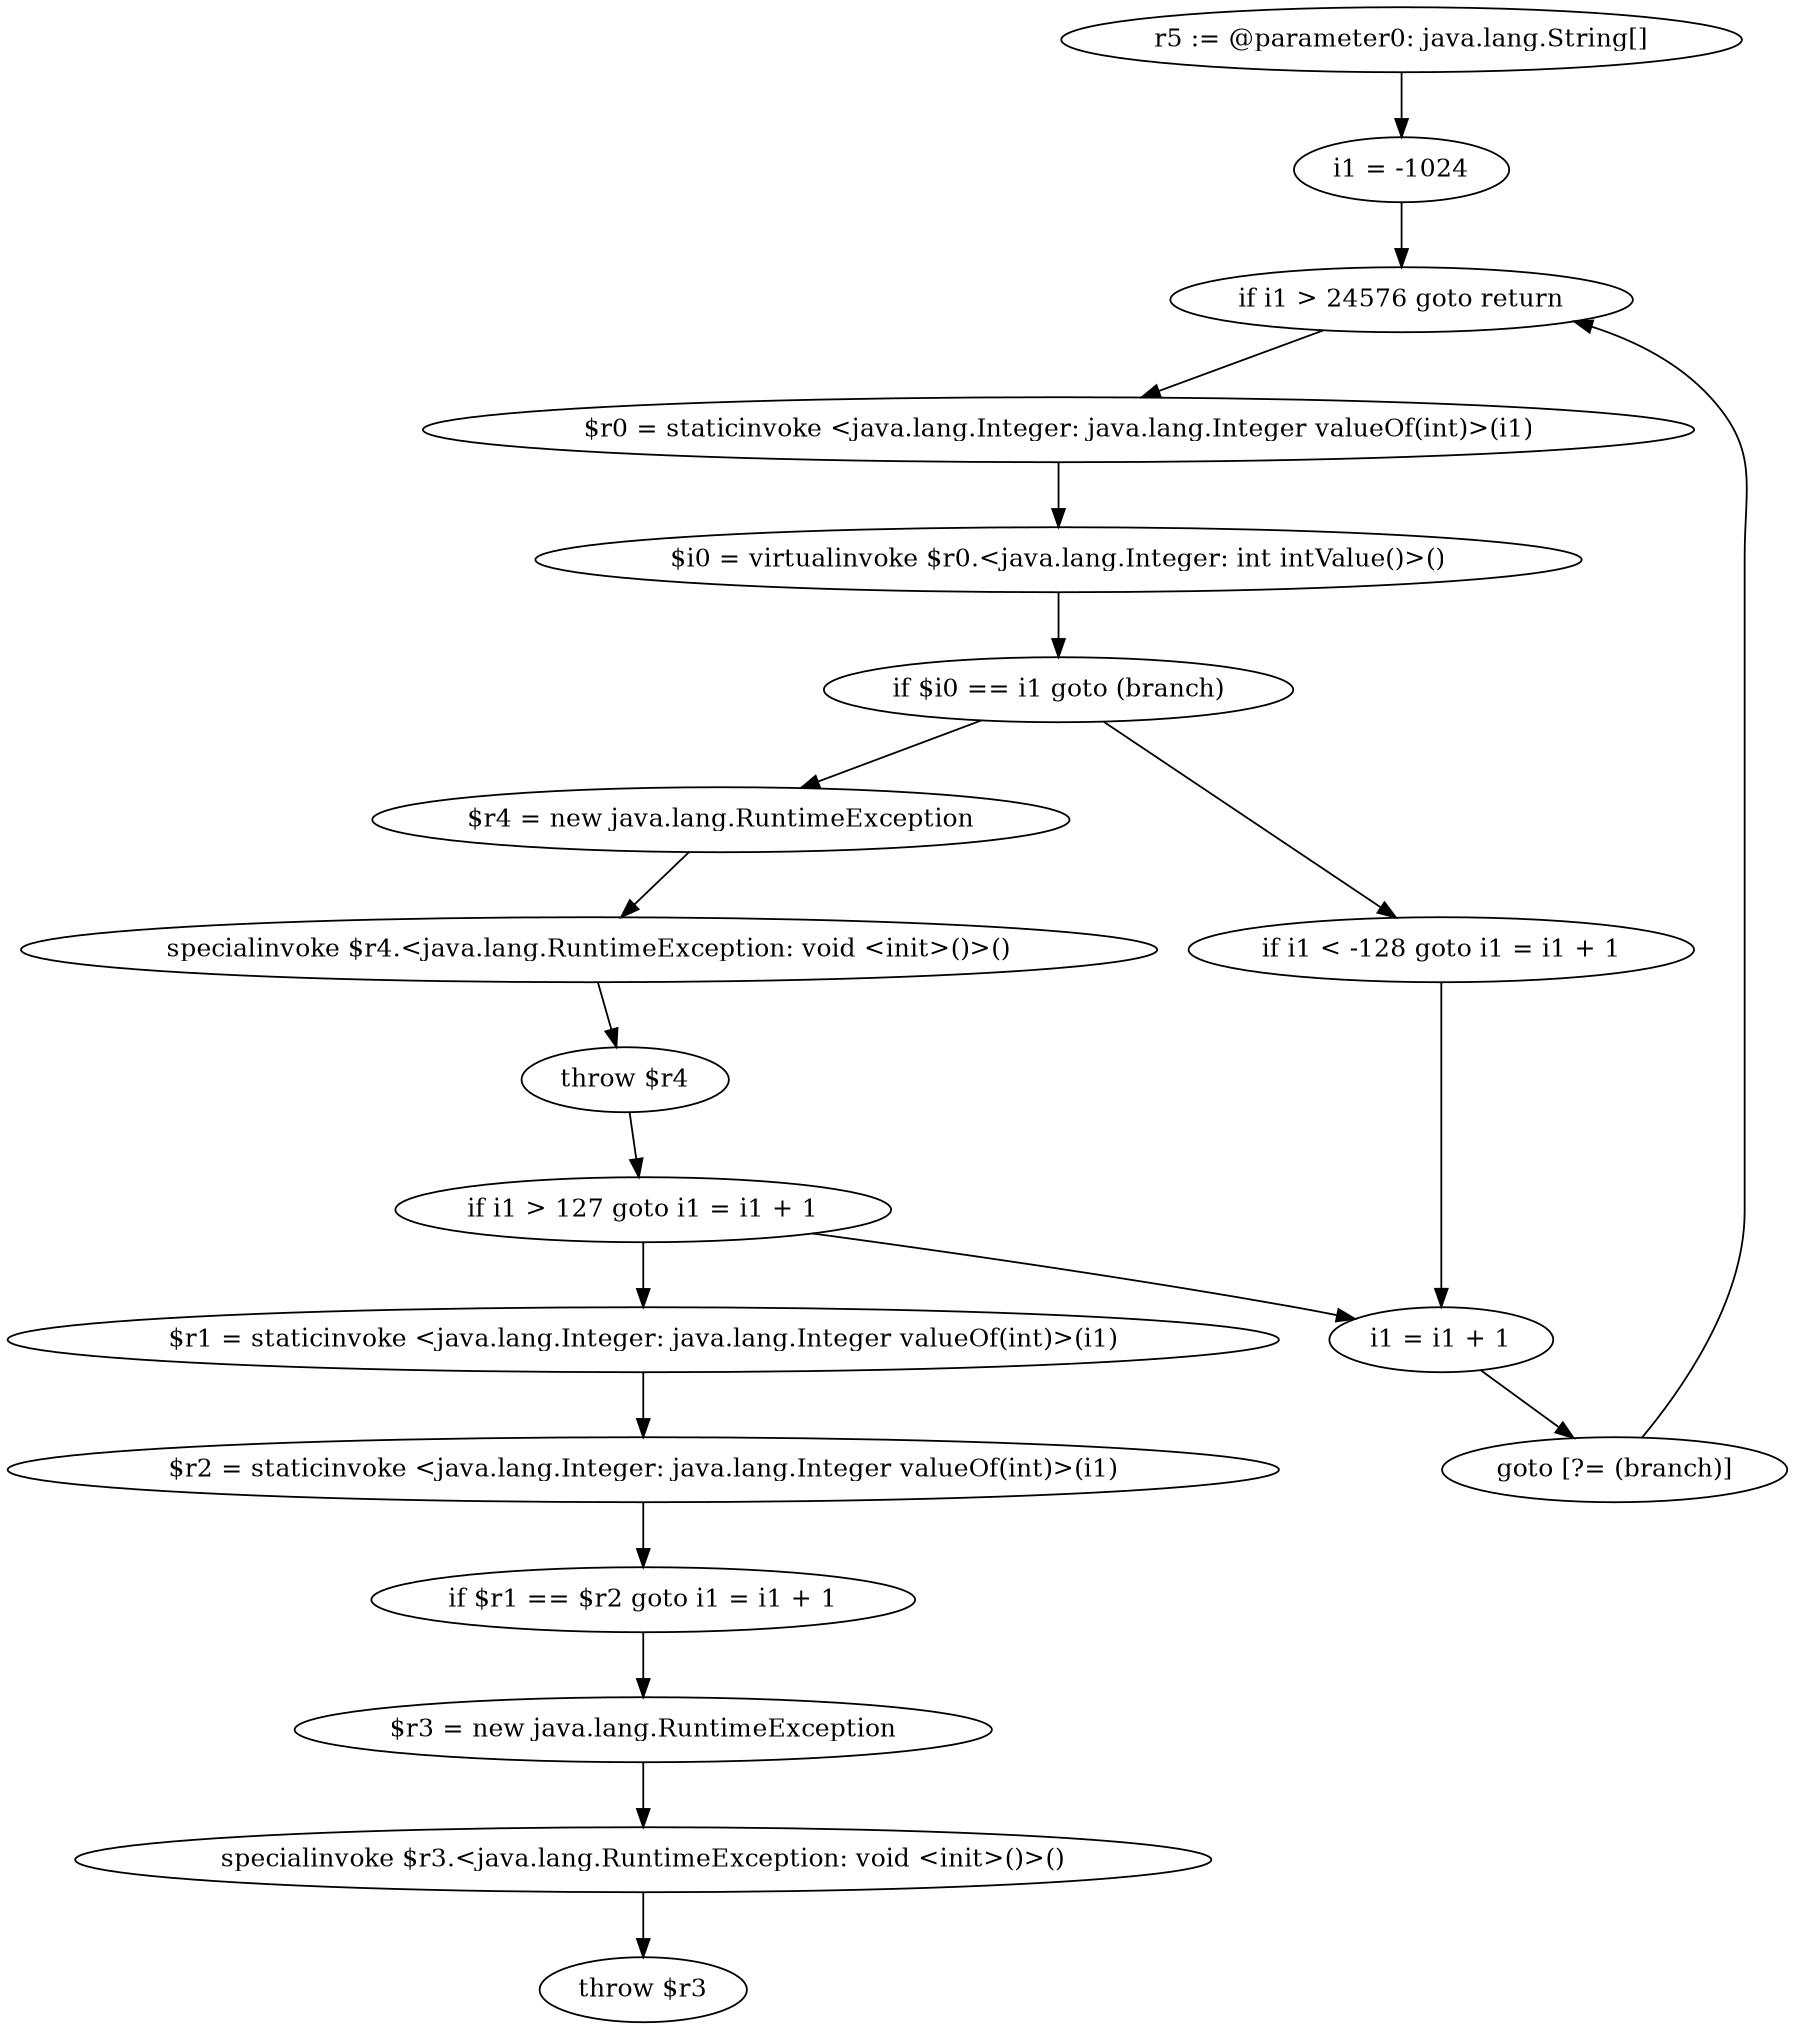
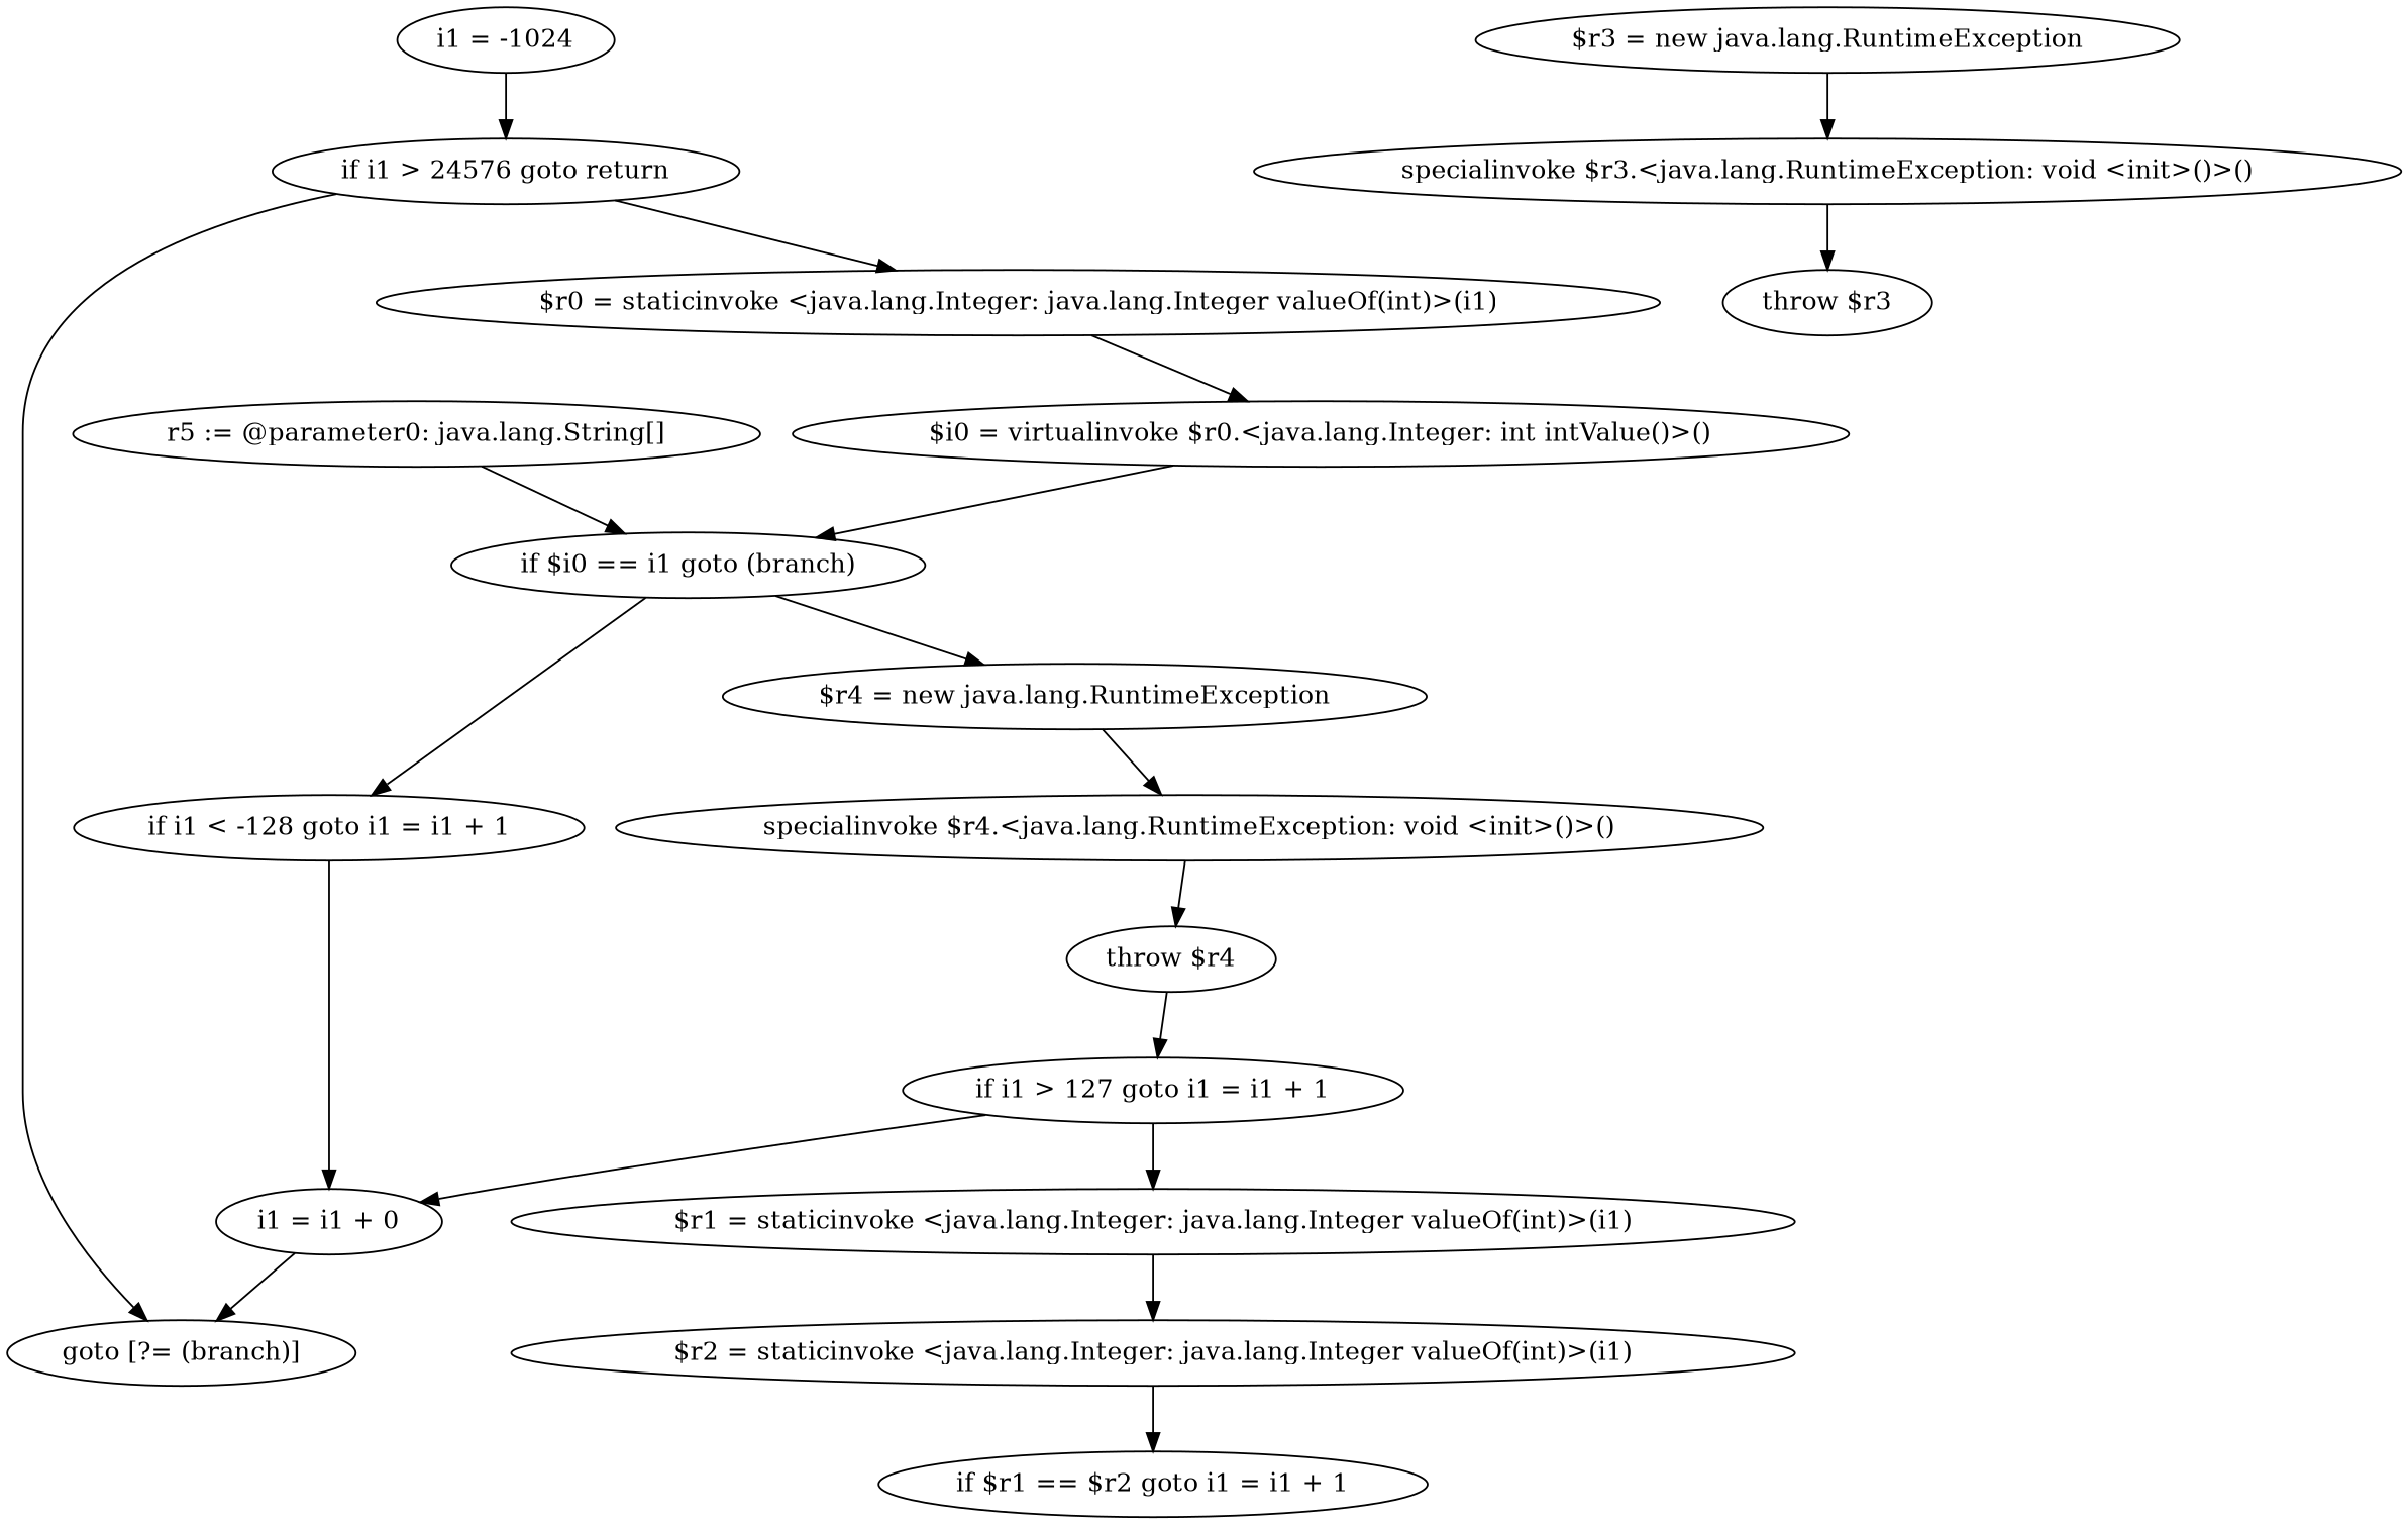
  digraph {
    "r5 := @parameter0: java.lang.String[]"
    "i1 = -1024"
    "if i1 > 24576 goto return"
    "$r0 = staticinvoke <java.lang.Integer: java.lang.Integer valueOf(int)>(i1)"
    "$i0 = virtualinvoke $r0.<java.lang.Integer: int intValue()>()"
    "if $i0 == i1 goto (branch)"
    "$r4 = new java.lang.RuntimeException"
    "if i1 < -128 goto i1 = i1 + 1"
    "specialinvoke $r4.<java.lang.RuntimeException: void <init>()>()"
-   "i1 = i1 + 1"
+   "i1 = i1 + 1" [label="i1 = i1 + 0"]
    "throw $r4"
    "if i1 > 127 goto i1 = i1 + 1"
    "$r1 = staticinvoke <java.lang.Integer: java.lang.Integer valueOf(int)>(i1)"
    "goto [?= (branch)]"
    "$r2 = staticinvoke <java.lang.Integer: java.lang.Integer valueOf(int)>(i1)"
    "if $r1 == $r2 goto i1 = i1 + 1"
    "$r3 = new java.lang.RuntimeException"
    "specialinvoke $r3.<java.lang.RuntimeException: void <init>()>()"
    "throw $r3"
-   "r5 := @parameter0: java.lang.String[]" -> "i1 = -1024"
+   "r5 := @parameter0: java.lang.String[]" -> "if $i0 == i1 goto (branch)"
    "i1 = -1024" -> "if i1 > 24576 goto return"
    "if i1 > 24576 goto return" -> "$r0 = staticinvoke <java.lang.Integer: java.lang.Integer valueOf(int)>(i1)"
    "$r0 = staticinvoke <java.lang.Integer: java.lang.Integer valueOf(int)>(i1)" -> "$i0 = virtualinvoke $r0.<java.lang.Integer: int intValue()>()"
    "$i0 = virtualinvoke $r0.<java.lang.Integer: int intValue()>()" -> "if $i0 == i1 goto (branch)"
    "if $i0 == i1 goto (branch)" -> "$r4 = new java.lang.RuntimeException"
    "if $i0 == i1 goto (branch)" -> "if i1 < -128 goto i1 = i1 + 1"
    "$r4 = new java.lang.RuntimeException" -> "specialinvoke $r4.<java.lang.RuntimeException: void <init>()>()"
    "if i1 < -128 goto i1 = i1 + 1" -> "i1 = i1 + 1"
    "specialinvoke $r4.<java.lang.RuntimeException: void <init>()>()" -> "throw $r4"
    "i1 = i1 + 1" -> "goto [?= (branch)]"
    "throw $r4" -> "if i1 > 127 goto i1 = i1 + 1"
    "if i1 > 127 goto i1 = i1 + 1" -> "i1 = i1 + 1"
    "if i1 > 127 goto i1 = i1 + 1" -> "$r1 = staticinvoke <java.lang.Integer: java.lang.Integer valueOf(int)>(i1)"
    "$r1 = staticinvoke <java.lang.Integer: java.lang.Integer valueOf(int)>(i1)" -> "$r2 = staticinvoke <java.lang.Integer: java.lang.Integer valueOf(int)>(i1)"
-   "goto [?= (branch)]" -> "if i1 > 24576 goto return"
+   "if i1 > 24576 goto return" -> "goto [?= (branch)]"
    "$r2 = staticinvoke <java.lang.Integer: java.lang.Integer valueOf(int)>(i1)" -> "if $r1 == $r2 goto i1 = i1 + 1"
-   "if $r1 == $r2 goto i1 = i1 + 1" -> "$r3 = new java.lang.RuntimeException"
    "$r3 = new java.lang.RuntimeException" -> "specialinvoke $r3.<java.lang.RuntimeException: void <init>()>()"
    "specialinvoke $r3.<java.lang.RuntimeException: void <init>()>()" -> "throw $r3"
  }
